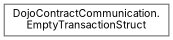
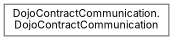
  digraph {
    rankdir=LR
    fontname=Inter
-   n1 [color=grey40 fillcolor=white fontname=Inter fontsize=10 height=0.2 label="DojoContractCommunication.\lEmptyTransactionStruct" shape=box style=filled width=0.4]
+   n1 [color=grey40 fillcolor=white fontname=Inter fontsize=10 height=0.2 label="DojoContractCommunication.\lDojoContractCommunication" shape=box style=filled width=0.4]
  }
